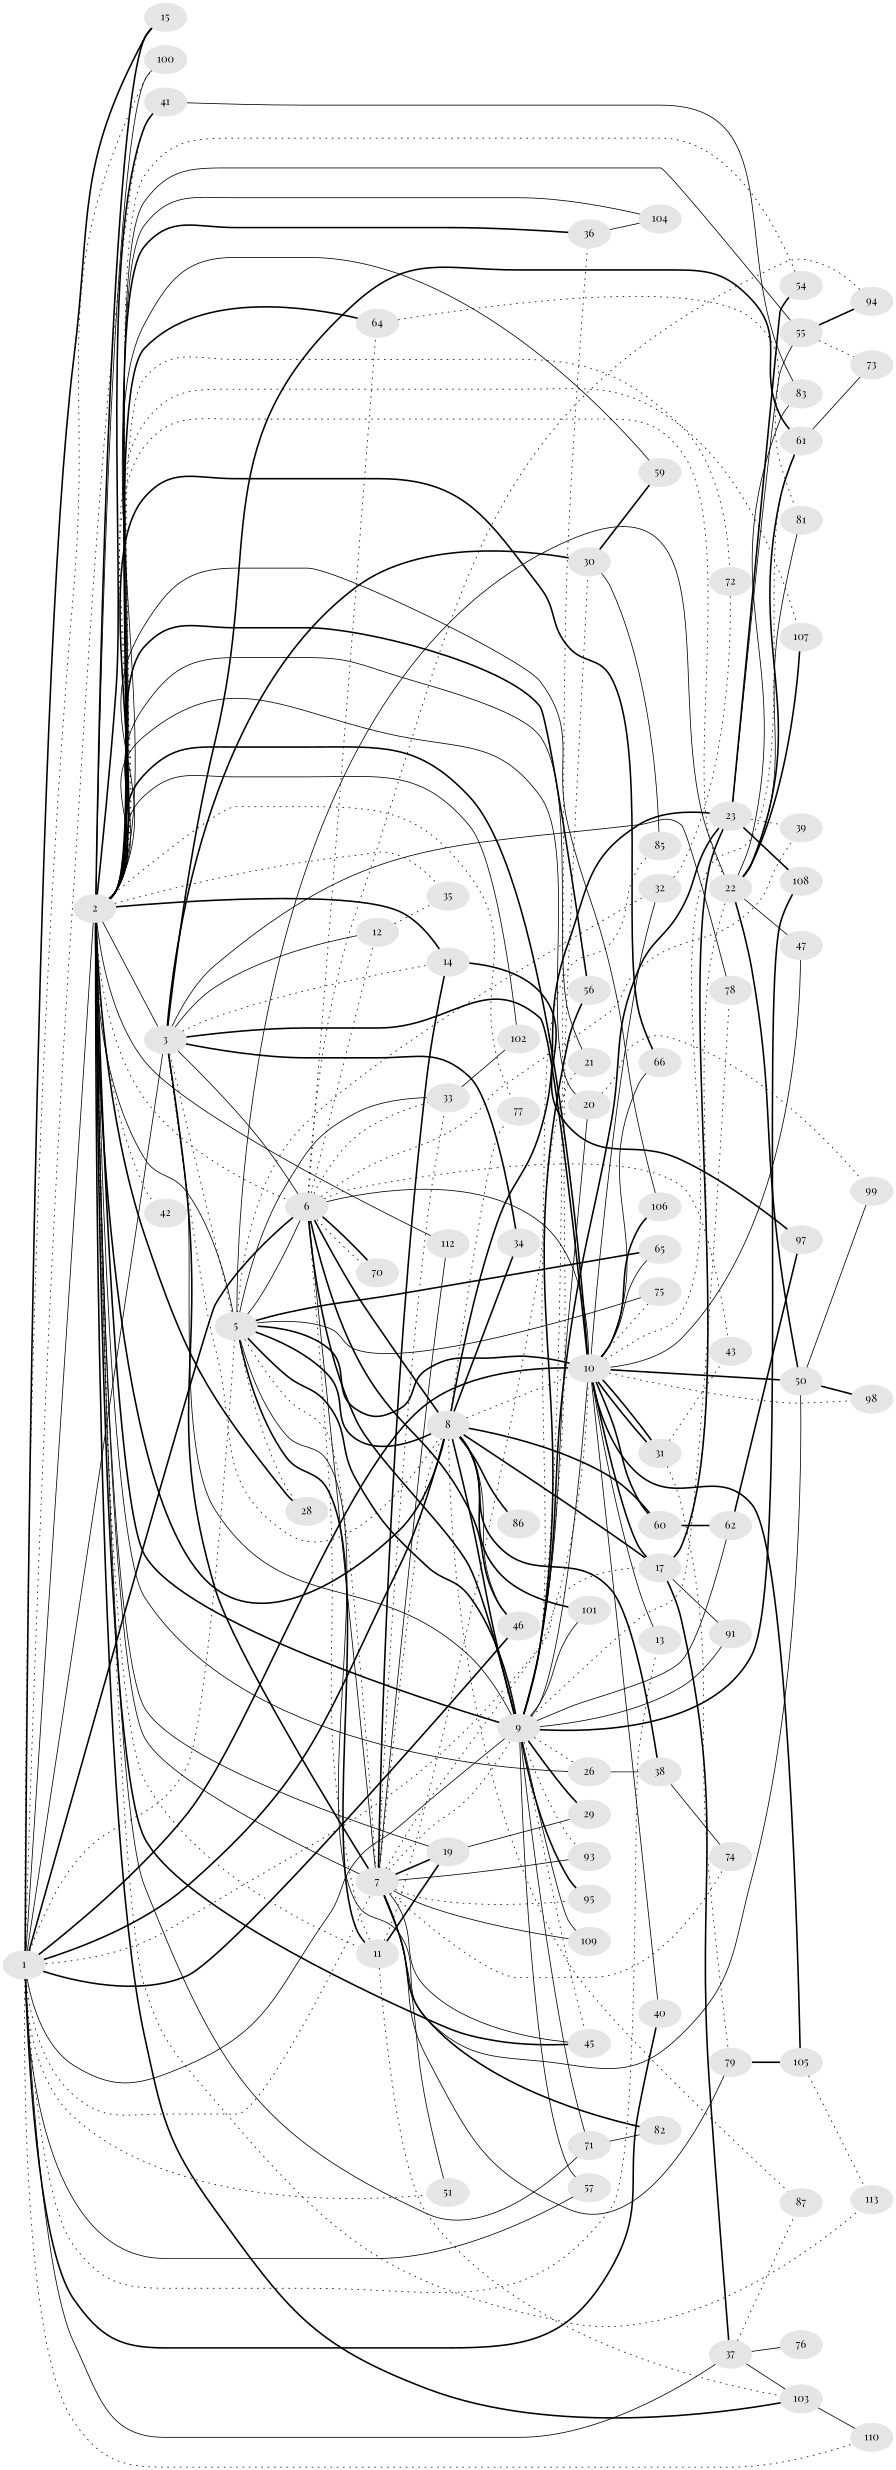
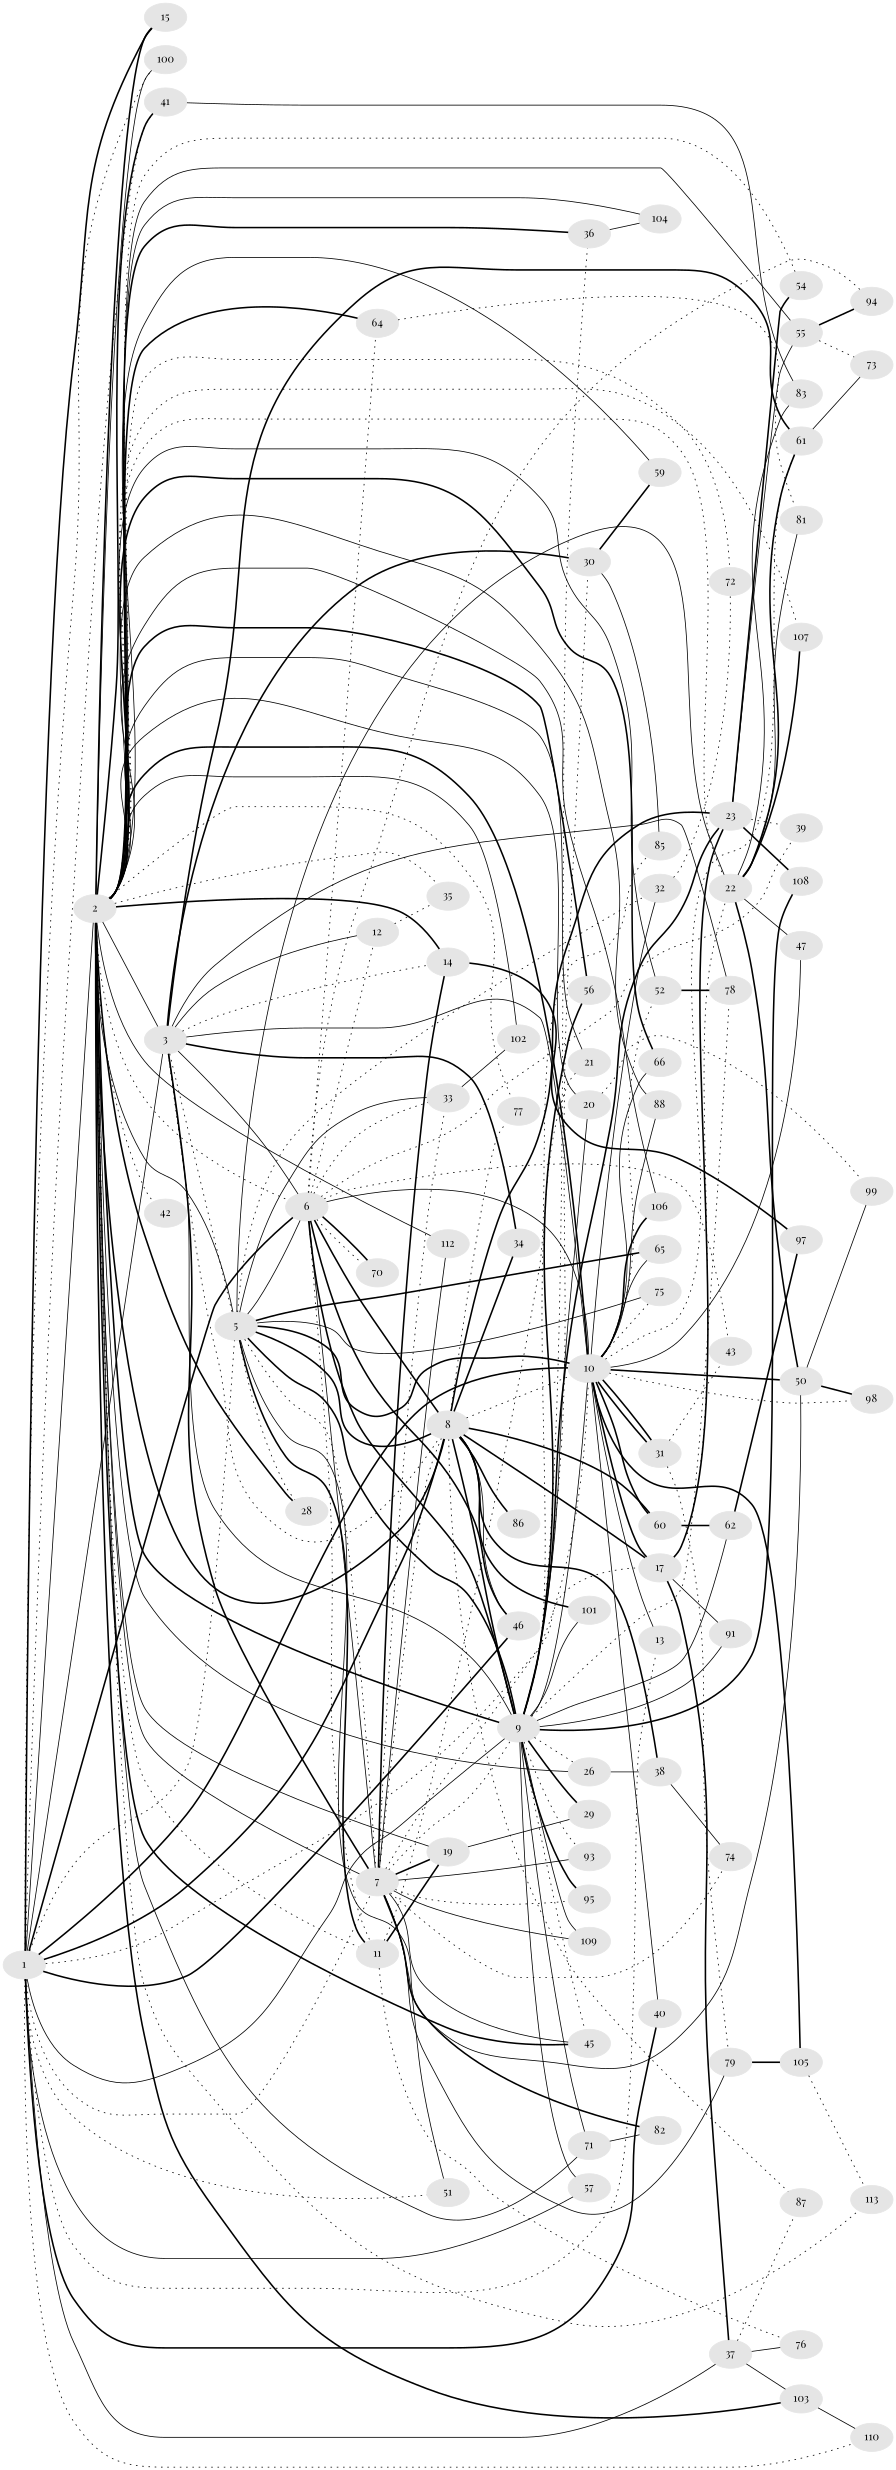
  graph {
    fontname="Playfair Display"
    rankdir=LR
    node [color=gray90 fontname="Playfair Display" style=filled]
    edge [fontname="Playfair Display" style=solid]
    1 [super="+96"]
    2 [super="+4"]
    3 [super="+24"]
    5 [super="+89"]
    6 [super="+49"]
    7 [super="+114"]
    8 [super="+80"]
    9 [super="+16"]
    10 [super="+18"]
    13
    15
    17
    37 [super="+47"]
    40
    41
    46
    51
    57
    100
    110
    11 [super="+67"]
    14 [super="+58"]
    19 [super="+25"]
    20
    21
    22 [super="+111"]
    26
    28
    35
    36 [super="+44"]
    42
    45 [super="+53"]
+   52
    54
    55
    56
    59
    64
    66
    71
    72
    77
+   88
    102
    103
    104
    106
    107
    112
    113
    12
    30
    34
    61 [super="+84"]
    78 [super="+90"]
    32
    33 [super="+69"]
    50 [super="+68"]
    65
    75
    39
    43
    70
    94
    74
    79
    82
    93
    95
    109
    86
    23 [super="+92"]
    38
    60
    87
    101
    29
    62
    91
    108
    31
    n82 [label=47]
    98
    105
    76
    83
    85
    97
    99
    81
    73
    1 -- 2 [weight=2]
    1 -- 3
    1 -- 5 [style=dotted]
    1 -- 6 [style=bold]
    1 -- 7 [style=dotted]
    1 -- 8 [style=bold]
    1 -- 9 [weight=2]
    1 -- 10 [style=bold weight=2]
    1 -- 13 [style=dotted]
    1 -- 15 [style=bold]
    1 -- 17 [style=dotted]
    1 -- 37 [weight=2]
    1 -- 40 [style=bold]
    1 -- 41 [style=dotted]
    1 -- 46 [style=bold]
    1 -- 51 [style=dotted]
    1 -- 57
    1 -- 100 [style=dotted]
    1 -- 110 [style=dotted]
    2 -- 3 [weight=2]
    2 -- 5 [weight=2]
    2 -- 6 [style=dotted weight=2]
    2 -- 7 [weight=2]
    2 -- 8 [style=bold weight=2]
    2 -- 9 [style=bold weight=2]
    2 -- 10 [style=bold weight=2]
    2 -- 15 [style=bold]
    2 -- 41 [style=bold]
    2 -- 100
    2 -- 11 [style=dotted]
    2 -- 14 [style=bold]
    2 -- 19
    2 -- 20
    2 -- 21
    2 -- 22 [style=dotted]
    2 -- 26
    2 -- 28 [style=bold]
    2 -- 35 [style=dotted]
    2 -- 36 [style=bold weight=2]
    2 -- 42 [style=dotted weight=2]
    2 -- 45 [style=bold]
+   2 -- 52
    2 -- 54 [style=dotted]
    2 -- 55
    2 -- 56 [style=bold]
    2 -- 59
    2 -- 64 [style=bold]
    2 -- 66 [style=bold]
    2 -- 71
    2 -- 72 [style=dotted]
    2 -- 77 [style=dotted]
+   2 -- 88
    2 -- 102
    2 -- 103 [style=bold]
    2 -- 104
    2 -- 106
    2 -- 107 [style=dotted]
    2 -- 112
    2 -- 113 [style=dotted]
    3 -- 5 [style=dotted]
    3 -- 6 [weight=2]
    3 -- 7 [style=bold]
    3 -- 8 [style=dotted]
    3 -- 9
-   3 -- 10 [style=bold]
+   3 -- 10
    3 -- 14 [style=dotted]
    3 -- 12
    3 -- 30 [style=bold]
    3 -- 34 [style=bold]
    3 -- 61 [style=bold]
    3 -- 78
    5 -- 6 [weight=2]
    5 -- 7 [style=dotted]
    5 -- 8 [style=bold]
    5 -- 9 [style=bold]
    5 -- 10 [style=bold]
    5 -- 11 [style=bold]
    5 -- 22
    5 -- 28 [style=dotted]
    5 -- 32 [style=dotted]
    5 -- 33
    5 -- 50
    5 -- 65 [style=bold]
    5 -- 75
    6 -- 7
    6 -- 8 [style=bold]
    6 -- 9 [style=bold]
    6 -- 10
    6 -- 46 [style=bold]
    6 -- 11 [style=dotted]
    6 -- 64 [style=dotted]
    6 -- 12 [style=dotted]
    6 -- 33 [style=dotted]
    6 -- 39 [style=dotted]
    6 -- 43 [style=dotted]
    6 -- 70 [style=dotted]
    6 -- 70 [style=bold]
    6 -- 94 [style=dotted]
    7 -- 8 [style=dotted]
    7 -- 9 [style=dotted]
    7 -- 10 [style=dotted]
    7 -- 51
    7 -- 14 [style=bold]
    7 -- 19 [style=bold]
    7 -- 45 [weight=2]
    7 -- 112
    7 -- 33 [style=dotted]
    7 -- 74 [style=dotted]
    7 -- 79
    7 -- 82 [style=bold]
    7 -- 93
    7 -- 95 [style=dotted]
    7 -- 109
    8 -- 9 [style=bold]
    8 -- 10 [style=dotted]
    8 -- 17 [style=bold]
    8 -- 46
    8 -- 77 [style=dotted]
    8 -- 34 [style=bold]
    8 -- 86 [style=bold]
    8 -- 23 [style=bold]
    8 -- 38 [style=bold]
    8 -- 60 [style=bold]
    8 -- 87 [style=dotted]
    8 -- 101 [style=bold]
    9 -- 10
    9 -- 57
    9 -- 20
    9 -- 21 [style=dotted]
    9 -- 26 [style=dotted]
    9 -- 36 [style=dotted]
    9 -- 45 [style=dotted]
    9 -- 56 [style=bold]
    9 -- 71
    9 -- 30 [style=dotted]
    9 -- 78 [style=dotted]
    9 -- 93 [style=dotted]
    9 -- 95 [style=bold]
    9 -- 109
    9 -- 23 [style=bold]
    9 -- 101
    9 -- 29 [style=bold]
    9 -- 62
    9 -- 91
    9 -- 108 [style=bold]
    10 -- 13
    10 -- 17 [style=bold]
    10 -- 40
+   10 -- 52 [style=dotted]
    10 -- 66
+   10 -- 88
    10 -- 106 [style=bold]
    10 -- 61 [style=dotted]
    10 -- 32
    10 -- 50 [style=bold]
    10 -- 65
    10 -- 75 [style=dotted]
    10 -- 60 [style=bold]
    10 -- 31 [style=bold]
    10 -- 31 [style=bold]
    10 -- n82
    10 -- 98 [style=dotted]
    10 -- 105 [style=bold]
    17 -- 37 [style=bold]
    17 -- 22 [style=dotted]
    17 -- 23 [style=bold]
    17 -- 91
    37 -- 103
    37 -- 87 [style=dotted]
    37 -- 76
    41 -- 83
    11 -- 19 [style=bold]
-   11 -- 103 [style=dotted]
+   11 -- 76 [style=dotted]
    11 -- 85 [style=dotted]
    14 -- 97 [style=bold]
    19 -- 29
    20 -- 99 [style=dotted]
    22 -- 107 [style=bold]
    22 -- 61 [style=bold]
    22 -- 50 [style=bold]
    22 -- n82
    22 -- 83
    22 -- 81
    26 -- 38
    36 -- 104
+   52 -- 78 [style=bold]
    55 -- 94 [style=bold]
    55 -- 73 [style=dotted]
    64 -- 81 [style=dotted]
    71 -- 82
    103 -- 110
    12 -- 35 [style=dotted]
    30 -- 59 [style=bold]
    30 -- 85
    61 -- 73
    32 -- 72 [style=dotted]
    33 -- 102
    50 -- 98 [style=bold]
    50 -- 99
    79 -- 105 [style=bold]
    23 -- 54 [style=bold]
    23 -- 55
    23 -- 39 [style=dotted]
    23 -- 108 [style=bold]
    38 -- 74
    60 -- 62 [style=bold]
    62 -- 97 [style=bold]
    31 -- 43 [style=dotted]
    31 -- 79 [style=dotted]
    105 -- 113 [style=dotted]
  }
